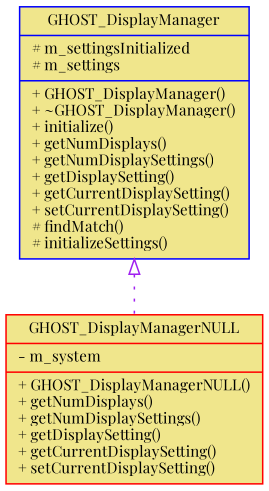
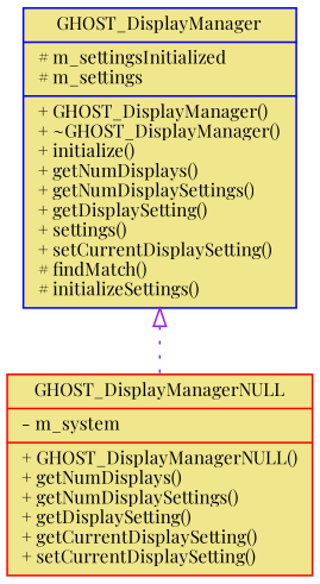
  digraph {
    fontname="Playfair Display"
    node [fillcolor=khaki fontname="Playfair Display" fontsize=10 shape=record style=filled]
    n1 [color=red fontcolor=black height=0.2 label="{GHOST_DisplayManagerNULL\n|- m_system\l|+ GHOST_DisplayManagerNULL()\l+ getNumDisplays()\l+ getNumDisplaySettings()\l+ getDisplaySetting()\l+ getCurrentDisplaySetting()\l+ setCurrentDisplaySetting()\l}" width=0.4]
-   n2 [color=blue height=0.2 label="{GHOST_DisplayManager\n|# m_settingsInitialized\l# m_settings\l|+ GHOST_DisplayManager()\l+ ~GHOST_DisplayManager()\l+ initialize()\l+ getNumDisplays()\l+ getNumDisplaySettings()\l+ getDisplaySetting()\l+ getCurrentDisplaySetting()\l+ setCurrentDisplaySetting()\l# findMatch()\l# initializeSettings()\l}" width=0.4]
+   n2 [color=blue height=0.2 label="{GHOST_DisplayManager\n|# m_settingsInitialized\l# m_settings\l|+ GHOST_DisplayManager()\l+ ~GHOST_DisplayManager()\l+ initialize()\l+ getNumDisplays()\l+ getNumDisplaySettings()\l+ getDisplaySetting()\l+ settings()\l+ setCurrentDisplaySetting()\l# findMatch()\l# initializeSettings()\l}" width=0.4]
    n2 -> n1 [arrowtail=empty color=purple dir=back fontname="Playfair Display" fontsize=10 labelfontname=Helvetica labelfontsize=10 style=dotted]
  }
